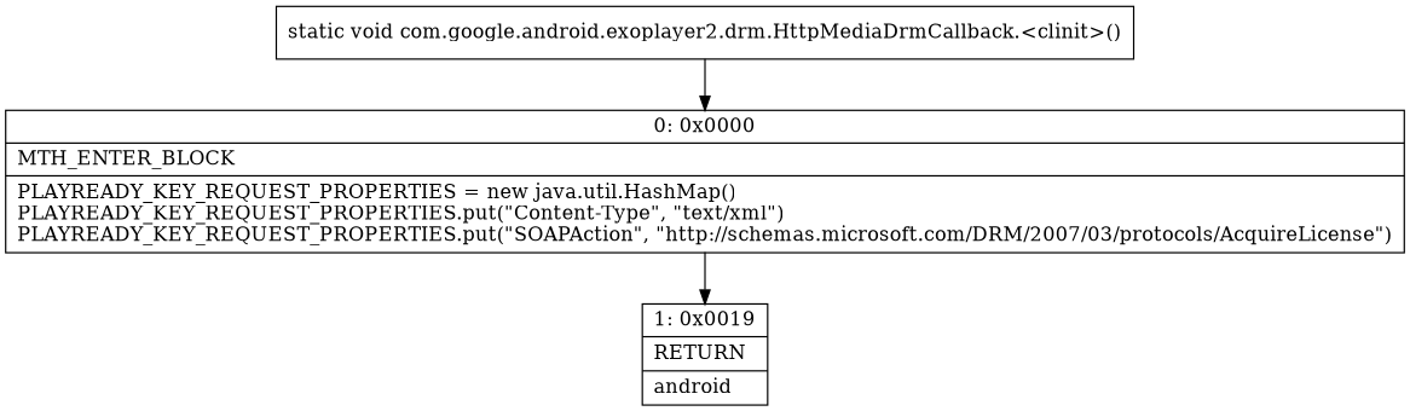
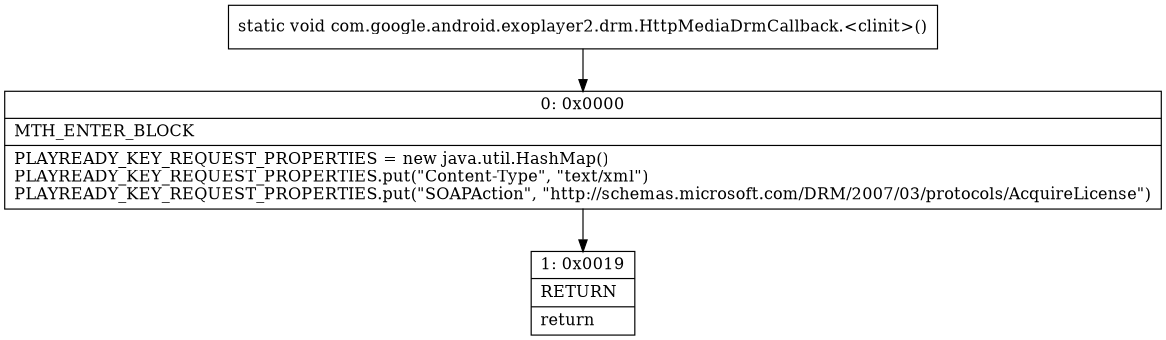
  digraph {
    node [shape=record]
    n1 [label="{0\:\ 0x0000|MTH_ENTER_BLOCK\l|PLAYREADY_KEY_REQUEST_PROPERTIES = new java.util.HashMap()\lPLAYREADY_KEY_REQUEST_PROPERTIES.put(\"Content\-Type\", \"text\/xml\")\lPLAYREADY_KEY_REQUEST_PROPERTIES.put(\"SOAPAction\", \"http:\/\/schemas.microsoft.com\/DRM\/2007\/03\/protocols\/AcquireLicense\")\l}"]
-   n2 [label="{1\:\ 0x0019|RETURN\l|android\l}"]
+   n2 [label="{1\:\ 0x0019|RETURN\l|return\l}"]
    n3 [label="{static void com.google.android.exoplayer2.drm.HttpMediaDrmCallback.\<clinit\>() }"]
    n1 -> n2
    n3 -> n1
  }
